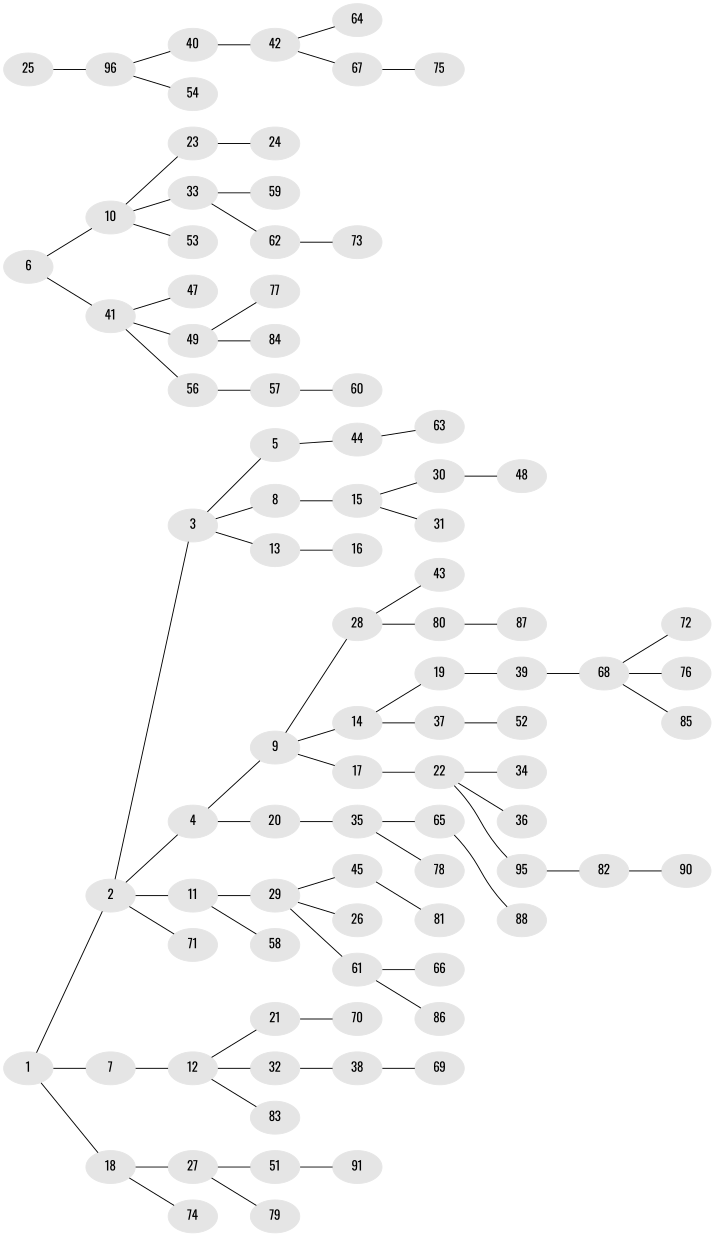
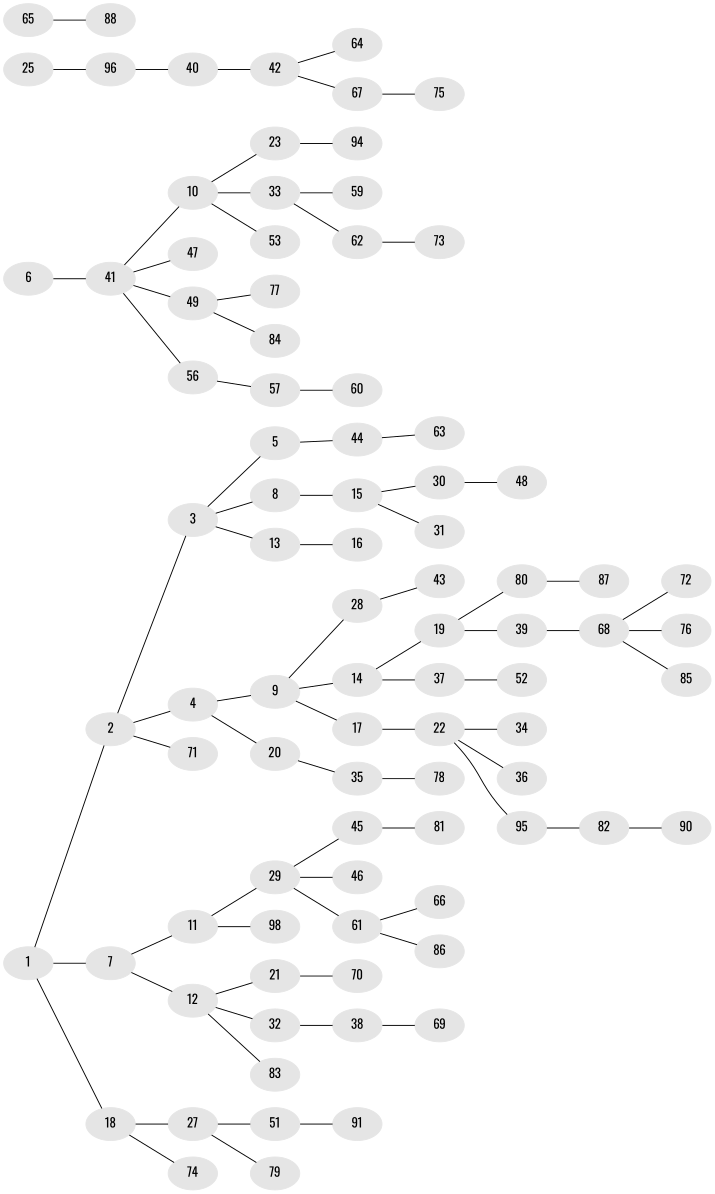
  graph {
    fontname=Oswald
    rankdir=LR
    node [color=gray90 fontname=Oswald style=filled]
    edge [fontname=Oswald]
    1
    2
    7
    18
    3
    4
    11
    71
    12
    27
    74
    5
    8
    13
    9
    20
    29
-   58
+   58 [label=98]
    44
    6
    10
    41
    15
    16
    28
    14
    17
    35
    43
    80
    63
    23
    33
    53
    47
    49
    56
    21
    32
    83
    n41 [label=96]
    25
    30
    31
    19
    37
    22
-   24
+   24 [label=94]
    59
    62
    45
-   46 [label=26]
+   46
    61
    70
    38
    39
    52
    48
    34
    36
    n61 [label=95]
    51
    79
    68
    65
    78
    82
    40
-   54
    42
    91
    87
    81
    66
    86
    69
    73
    88
    72
    76
    85
    64
    67
    77
    84
    57
    75
    90
    60
    1 -- 2
    1 -- 7
    1 -- 18
    2 -- 3
    2 -- 4
-   2 -- 11
+   7 -- 11
    2 -- 71
    7 -- 12
    18 -- 27
    18 -- 74
    3 -- 5
    3 -- 8
    3 -- 13
    4 -- 9
    4 -- 20
    11 -- 29
    11 -- 58
    12 -- 21
    12 -- 32
    12 -- 83
    27 -- 51
    27 -- 79
    5 -- 44
    8 -- 15
    13 -- 16
    9 -- 28
    9 -- 14
    9 -- 17
    20 -- 35
    29 -- 45
    29 -- 46
    29 -- 61
    44 -- 63
-   6 -- 10
+   41 -- 10
    6 -- 41
    10 -- 23
    10 -- 33
    10 -- 53
    41 -- 47
    41 -- 49
    41 -- 56
    15 -- 30
    15 -- 31
    28 -- 43
-   28 -- 80
+   19 -- 80
    14 -- 19
    14 -- 37
    17 -- 22
-   35 -- 65
    35 -- 78
    80 -- 87
    23 -- 24
    33 -- 59
    33 -- 62
    49 -- 77
    49 -- 84
    56 -- 57
    21 -- 70
    32 -- 38
    n41 -- 40
-   n41 -- 54
    25 -- n41
    30 -- 48
    19 -- 39
    37 -- 52
    22 -- 34
    22 -- 36
    22 -- n61
    62 -- 73
    45 -- 81
    61 -- 66
    61 -- 86
    38 -- 69
    39 -- 68
    n61 -- 82
    51 -- 91
    68 -- 72
    68 -- 76
    68 -- 85
    65 -- 88
    82 -- 90
    40 -- 42
    42 -- 64
    42 -- 67
    67 -- 75
    57 -- 60
  }
